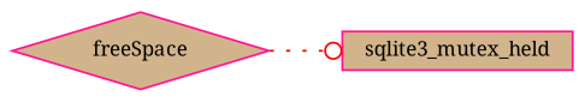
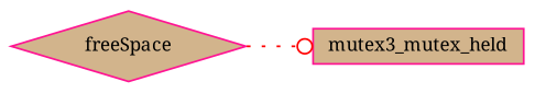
  digraph {
    rankdir=LR
    fontname="Noto Serif"
    node [color=deeppink fillcolor=tan fontname="Noto Serif" fontsize=10 style=filled]
    n1 [fontcolor=black height=0.2 label=freeSpace shape=diamond width=0.4]
-   n2 [height=0.2 label=sqlite3_mutex_held shape=box width=0.4]
+   n2 [height=0.2 label=mutex3_mutex_held shape=box width=0.4]
    n1 -> n2 [color=red fontname="Noto Serif" fontsize=10 labelfontname=FreeSans labelfontsize=10 style=dotted arrowhead=odot]
  }
